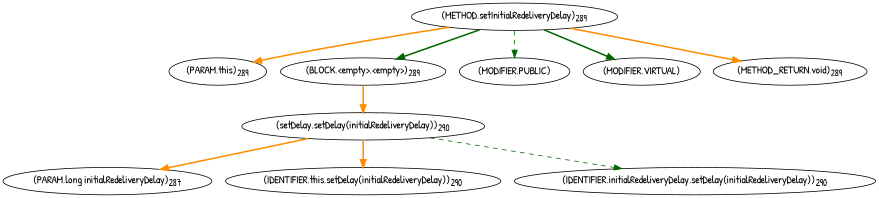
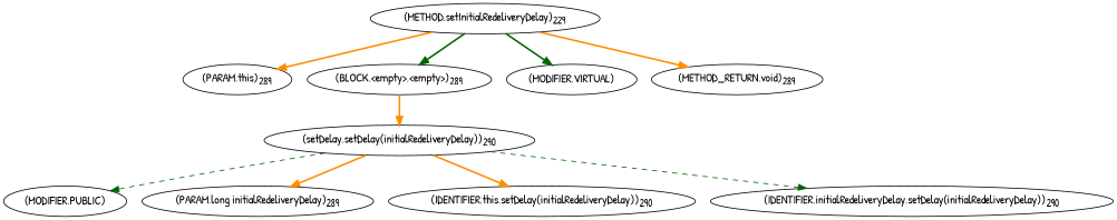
  digraph {
    fontname="Patrick Hand"
    node [fontname="Patrick Hand"]
    edge [color=darkorange fontname="Patrick Hand" style=bold]
-   n1 [label=<(METHOD,setInitialRedeliveryDelay)<SUB>289</SUB>>]
+   n1 [label=<(METHOD,setInitialRedeliveryDelay)<SUB>229</SUB>>]
    n2 [label=<(PARAM,this)<SUB>289</SUB>>]
    n3 [label=<(BLOCK,&lt;empty&gt;,&lt;empty&gt;)<SUB>289</SUB>>]
    n4 [label=<(MODIFIER,PUBLIC)>]
    n5 [label=<(MODIFIER,VIRTUAL)>]
    n6 [label=<(METHOD_RETURN,void)<SUB>289</SUB>>]
-   n7 [label=<(PARAM,long initialRedeliveryDelay)<SUB>287</SUB>>]
+   n7 [label=<(PARAM,long initialRedeliveryDelay)<SUB>289</SUB>>]
    n8 [label=<(setDelay,setDelay(initialRedeliveryDelay))<SUB>290</SUB>>]
    n9 [label=<(IDENTIFIER,this,setDelay(initialRedeliveryDelay))<SUB>290</SUB>>]
    n10 [label=<(IDENTIFIER,initialRedeliveryDelay,setDelay(initialRedeliveryDelay))<SUB>290</SUB>>]
    n1 -> n2
    n1 -> n3 [color=darkgreen]
-   n1 -> n4 [color=darkgreen style=dashed]
+   n8 -> n4 [color=darkgreen style=dashed]
    n1 -> n5 [color=darkgreen]
    n1 -> n6
    n3 -> n8
    n8 -> n7
    n8 -> n9
    n8 -> n10 [color=darkgreen style=dashed]
  }
